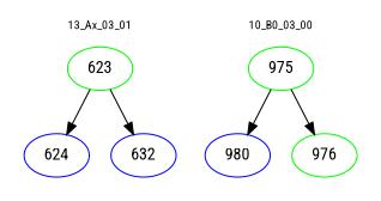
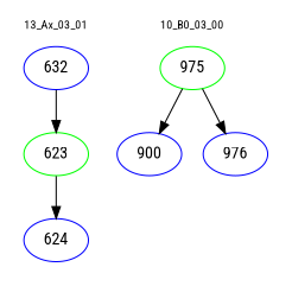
  digraph {
    fontname="Roboto Condensed"
    node [color=green fontname="Roboto Condensed"]
    edge [color=black fontname="Roboto Condensed"]
    n1 [label=623]
    n2 [color=blue label=624]
    n3 [color=blue label=632]
    n4 [label=975]
-   n5 [color=blue label=980]
-   n6 [label=976]
+   n5 [color=blue label=900]
+   n6 [color=blue label=976]
    subgraph cluster_1 {
      color=white
      fontsize=10
      label="13_Ax_03_01"
      n1
      n2
      n3
    }
    subgraph cluster_2 {
      color=white
      fontsize=10
      label="10_B0_03_00"
      n4
      n5
      n6
    }
    n1 -> n2
-   n1 -> n3
+   n3 -> n1
    n4 -> n5
    n4 -> n6
  }
